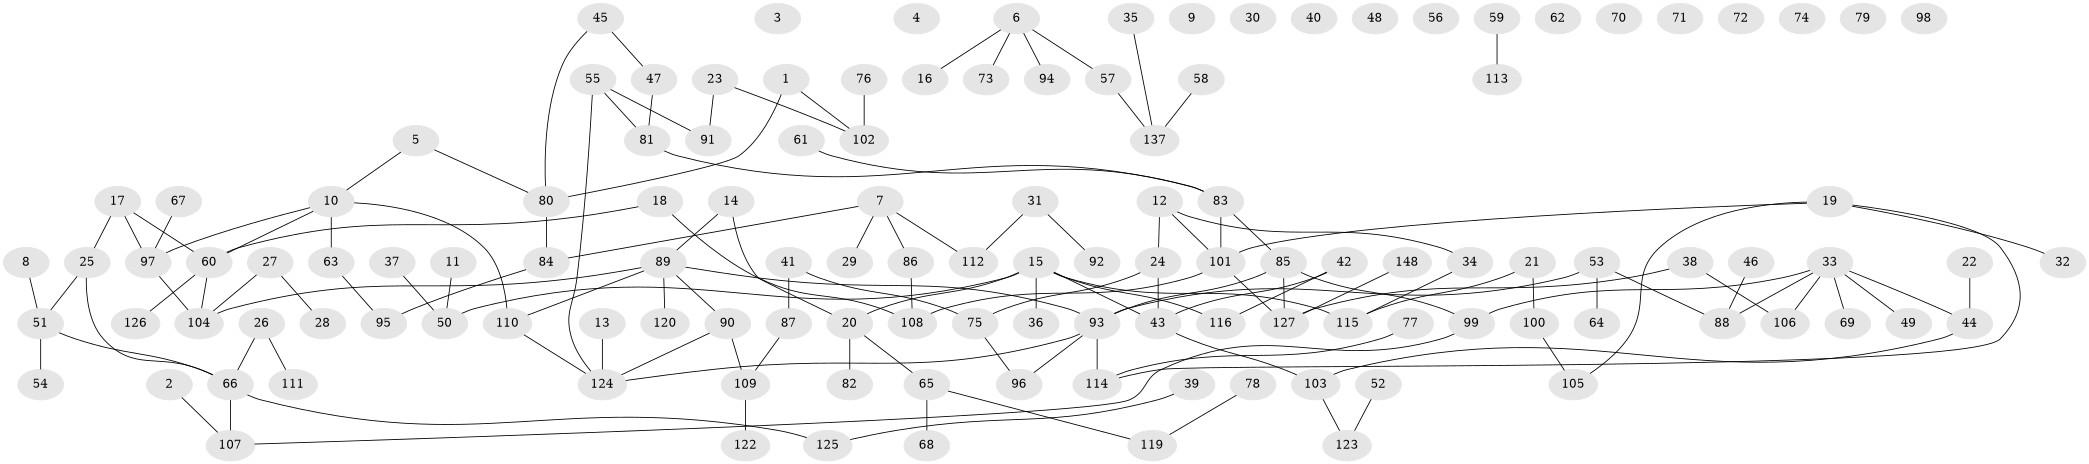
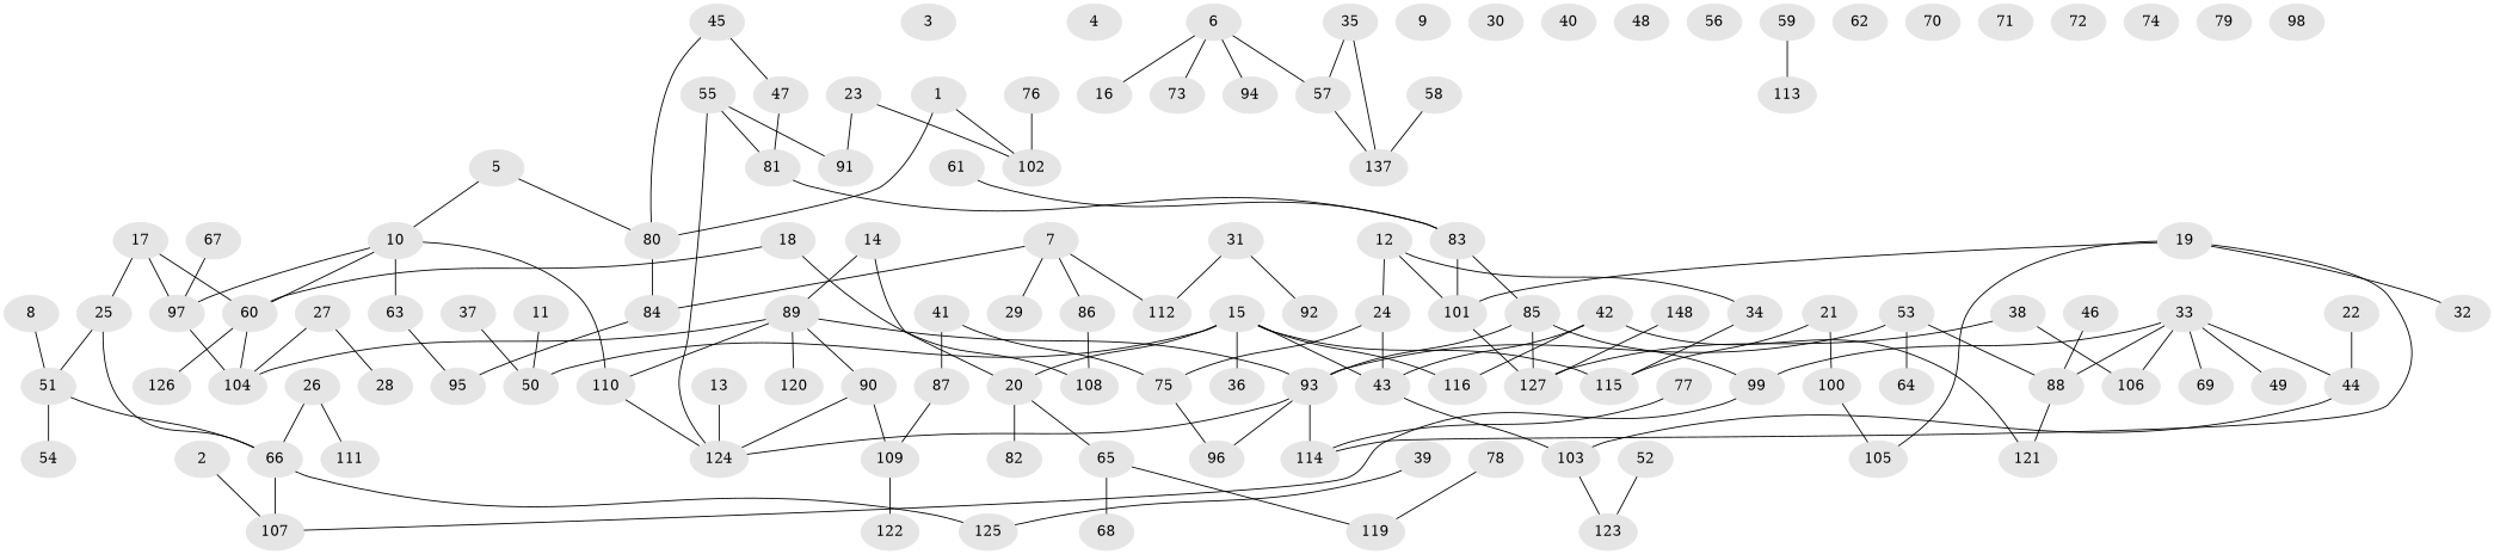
  graph {
    node [color=gray90 style=filled]
    1
    80
    102
    84
    2
    107
    3
    4
    5
    10
    60
    63
    97
    110
    6
    16
    57
    73
    94
    n20 [label=137]
    7
    29
    86
    112
    95
    108
    8
    51
    66
    54
    9
    104
    126
    124
    11
    50
    12
    24
    34
    101
    43
    75
    115
    127
    13
    14
    20
    89
    65
    82
    93
    90
    120
    15
    36
    116
    103
    17
    25
    18
    19
    32
    105
    114
    68
    119
    21
    100
    22
    44
    23
    91
    96
    125
    26
    111
    27
    28
    30
    31
    92
    33
    49
    69
    88
    99
    106
+   121
    35
    37
    38
    39
    40
    41
    87
    109
    42
    123
    45
    47
    81
    46
    83
    48
    52
    53
    64
    55
    56
    58
    59
    113
    61
    85
    62
    67
    70
    71
    72
    74
    76
    77
    78
    79
    122
    98
    n127 [label=148]
    1 -- 80
    1 -- 102
    80 -- 84
    84 -- 95
    2 -- 107
    5 -- 80
    5 -- 10
    10 -- 60
    10 -- 63
    10 -- 97
    10 -- 110
    60 -- 104
    60 -- 126
    63 -- 95
    97 -- 104
    110 -- 124
    6 -- 16
    6 -- 57
    6 -- 73
    6 -- 94
    57 -- n20
    7 -- 84
    7 -- 29
    7 -- 86
    7 -- 112
    86 -- 108
    8 -- 51
    51 -- 66
    51 -- 54
    66 -- 107
    66 -- 125
    11 -- 50
    12 -- 24
    12 -- 34
    12 -- 101
    24 -- 43
    24 -- 75
    34 -- 115
-   101 -- 108
    101 -- 127
    43 -- 103
    75 -- 96
    13 -- 124
    14 -- 20
    14 -- 89
    20 -- 65
    20 -- 82
    89 -- 110
    89 -- 104
    89 -- 93
    89 -- 90
    89 -- 120
    65 -- 68
    65 -- 119
    93 -- 124
    93 -- 114
    93 -- 96
    90 -- 124
    90 -- 109
    15 -- 50
    15 -- 43
    15 -- 115
    15 -- 20
    15 -- 36
    15 -- 116
    103 -- 123
    17 -- 60
    17 -- 97
    17 -- 25
    25 -- 51
    25 -- 66
    18 -- 60
    18 -- 108
    19 -- 101
    19 -- 32
    19 -- 105
    19 -- 114
    21 -- 115
    21 -- 100
    100 -- 105
    22 -- 44
    44 -- 103
    23 -- 102
    23 -- 91
    26 -- 66
    26 -- 111
    27 -- 104
    27 -- 28
    31 -- 112
    31 -- 92
    33 -- 44
    33 -- 49
    33 -- 69
    33 -- 88
    33 -- 99
    33 -- 106
+   88 -- 121
    99 -- 107
+   35 -- 57
    35 -- n20
    37 -- 50
    38 -- 127
    38 -- 106
    39 -- 125
    41 -- 75
    41 -- 87
    87 -- 109
    109 -- 122
    42 -- 43
    42 -- 116
+   42 -- 121
    45 -- 80
    45 -- 47
    47 -- 81
    81 -- 83
    46 -- 88
    83 -- 101
    83 -- 85
    52 -- 123
    53 -- 93
    53 -- 88
    53 -- 64
    55 -- 124
    55 -- 91
    55 -- 81
    58 -- n20
    59 -- 113
    61 -- 83
    85 -- 127
    85 -- 93
    85 -- 99
    67 -- 97
    76 -- 102
    77 -- 114
    78 -- 119
    n127 -- 127
  }
